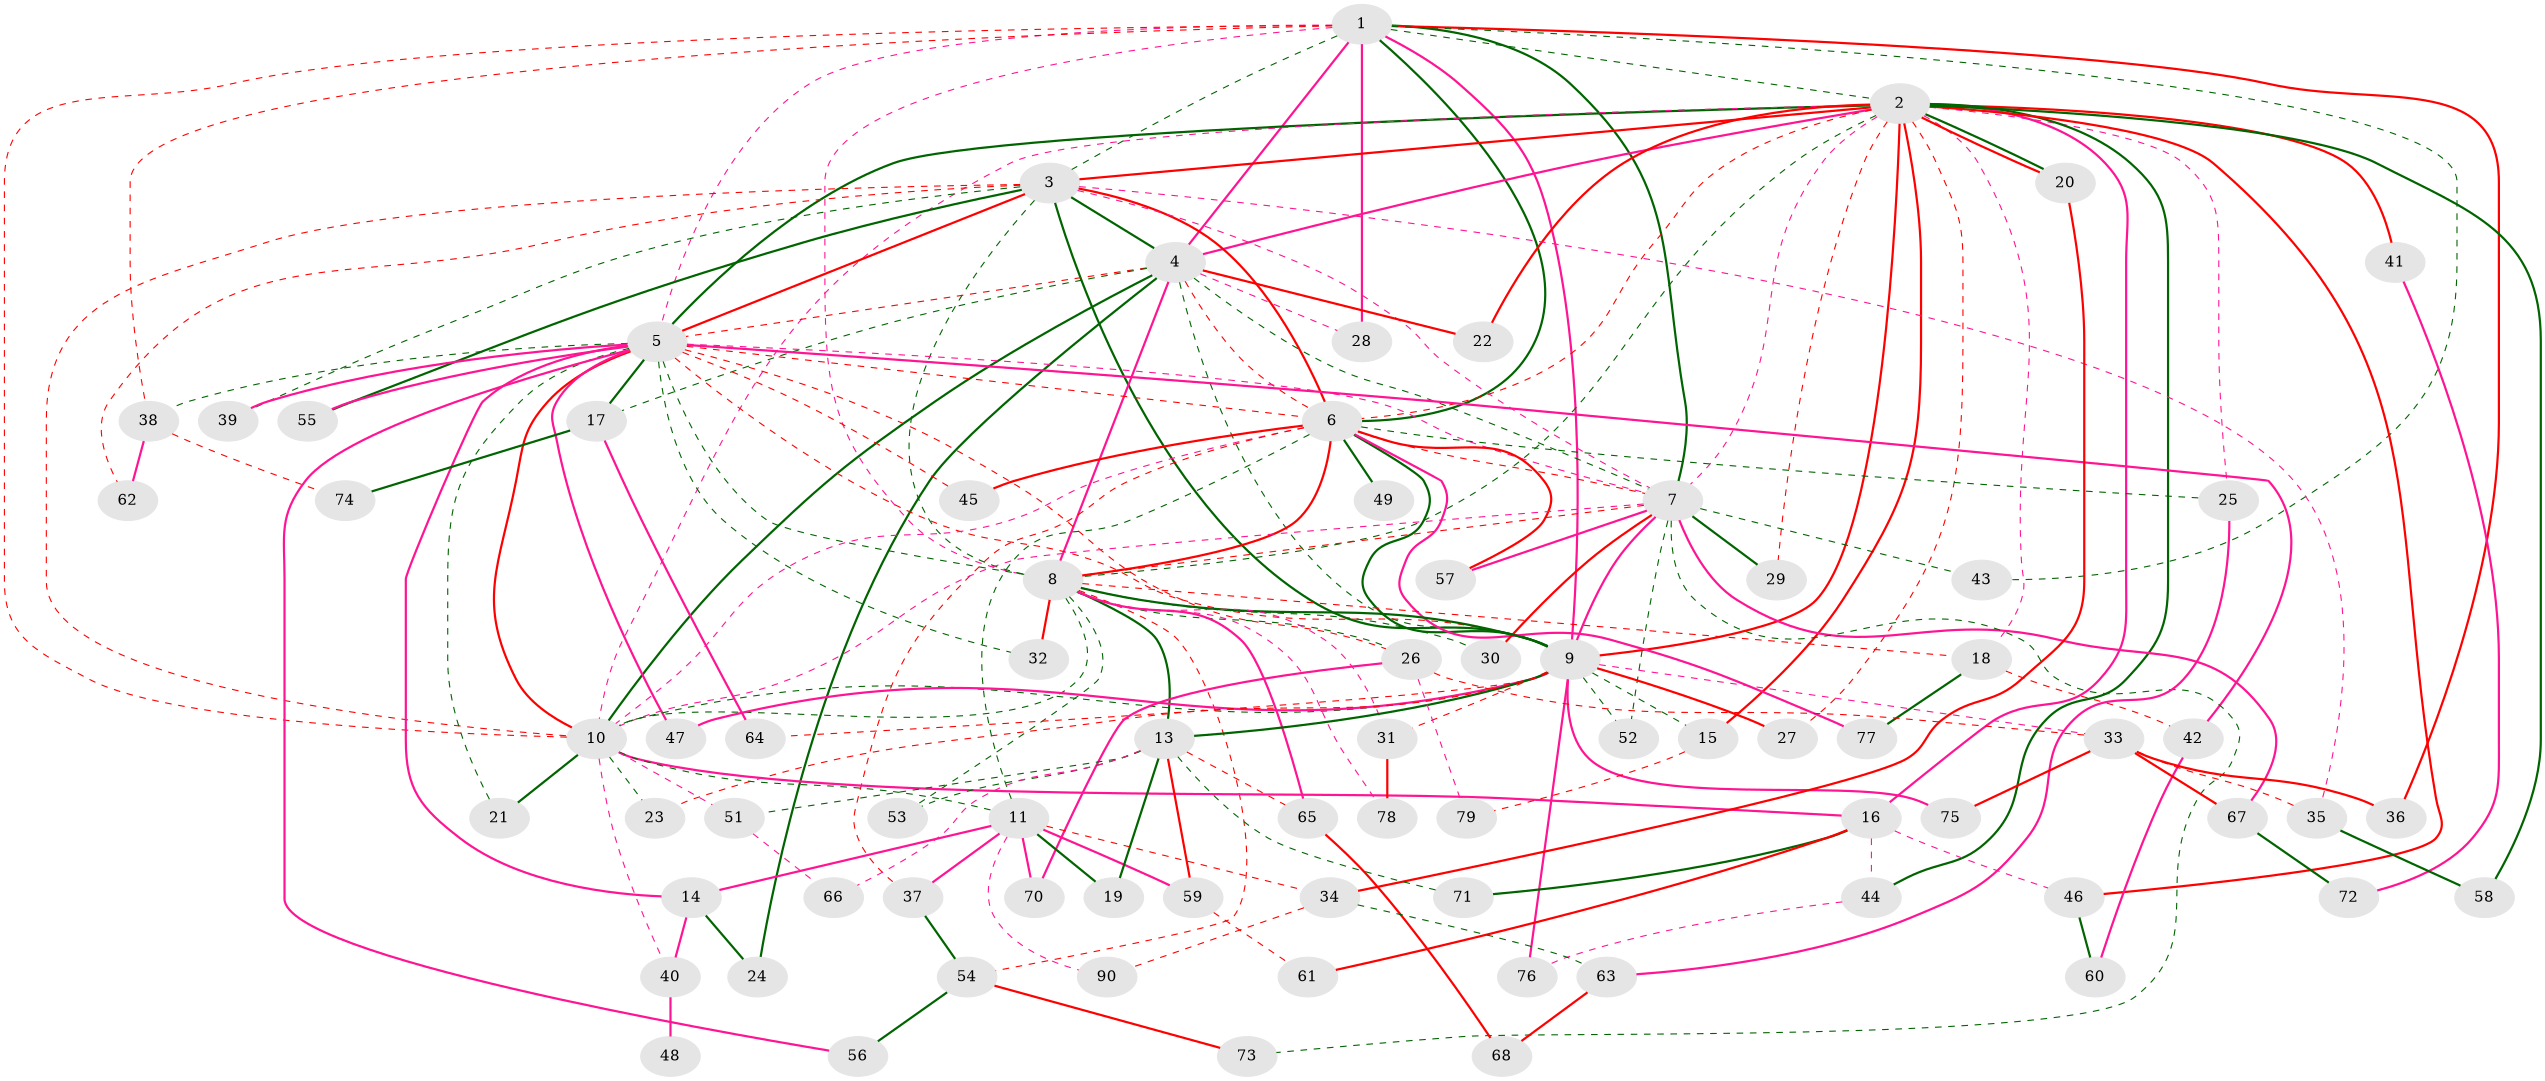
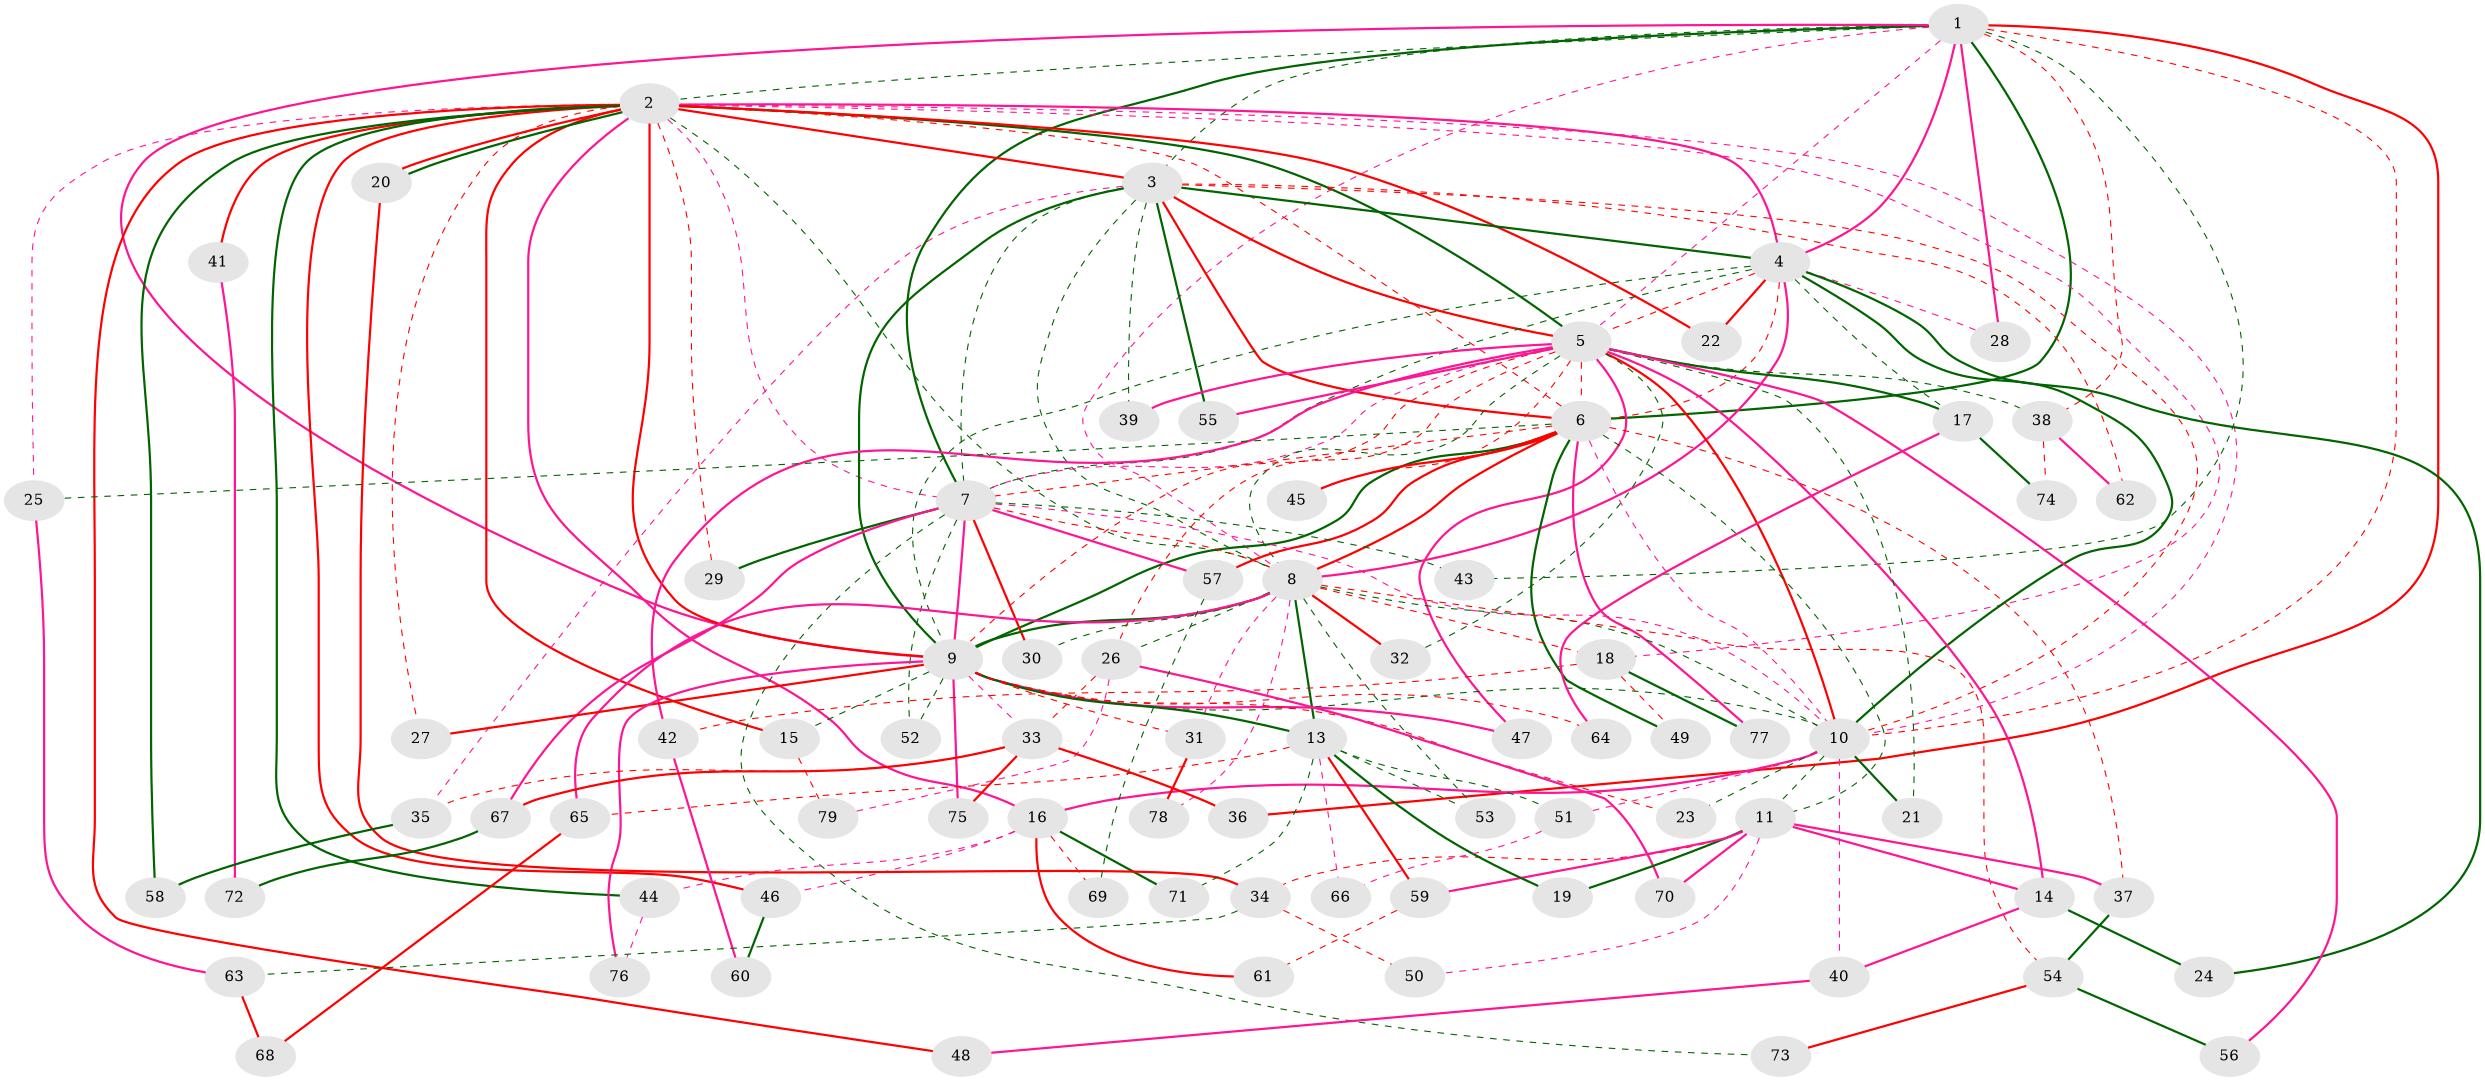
  graph {
    node [color=gray90 style=filled]
    edge [color=darkgreen style=bold]
    1
    2
    3
    4
    5
    6
    7
    8
    9
    10
    28
    36
    38
    43
    15
    16
    18
    20
    22
    25
    27
    29
    41
    44
    46
    48
    58
    35
    39
    55
    62
    17
    24
    14
    21
    26
    32
    42
    45
    47
    56
    11
    37
    49
    57
    77
    30
    52
    67
    73
    13
    31
    53
    54
    65
    78
    64
    23
    33
    75
    76
    40
    51
    74
    79
    71
    61
+   69
    34
    63
    72
    60
    70
    19
-   50 [label=90]
+   50
    59
    66
    68
    1 -- 2 [style=dashed]
    1 -- 3 [style=dashed]
    1 -- 4 [color=deeppink]
    1 -- 5 [color=deeppink style=dashed]
    1 -- 6
    1 -- 7
    1 -- 8 [color=deeppink style=dashed]
    1 -- 9 [color=deeppink]
    1 -- 10 [color=red style=dashed]
    1 -- 28 [color=deeppink]
    1 -- 36 [color=red]
    1 -- 38 [color=red style=dashed]
    1 -- 43 [style=dashed]
    2 -- 3 [color=red]
    2 -- 4 [color=deeppink]
    2 -- 5
    2 -- 6 [color=red style=dashed]
    2 -- 7 [color=deeppink style=dashed]
    2 -- 8 [style=dashed]
    2 -- 9 [color=red]
    2 -- 10 [color=deeppink style=dashed]
    2 -- 15 [color=red]
    2 -- 16 [color=deeppink]
    2 -- 18 [color=deeppink style=dashed]
    2 -- 20 [color=red]
    2 -- 20
    2 -- 22 [color=red]
    2 -- 25 [color=deeppink style=dashed]
    2 -- 27 [color=red style=dashed]
    2 -- 29 [color=red style=dashed]
    2 -- 41 [color=red]
    2 -- 44
    2 -- 46 [color=red]
+   2 -- 48 [color=red]
    2 -- 58
    3 -- 4
    3 -- 5 [color=red]
    3 -- 6 [color=red]
-   3 -- 7 [color=deeppink style=dashed]
+   3 -- 7 [style=dashed]
    3 -- 8 [style=dashed]
    3 -- 9
    3 -- 10 [color=red style=dashed]
    3 -- 35 [color=deeppink style=dashed]
    3 -- 39 [style=dashed]
    3 -- 55
    3 -- 62 [color=red style=dashed]
    4 -- 5 [color=red style=dashed]
    4 -- 6 [color=red style=dashed]
    4 -- 7 [style=dashed]
    4 -- 8 [color=deeppink]
    4 -- 9 [style=dashed]
    4 -- 10
    4 -- 28 [color=deeppink style=dashed]
    4 -- 22 [color=red]
    4 -- 17 [style=dashed]
    4 -- 24
    5 -- 6 [color=red style=dashed]
    5 -- 7 [color=deeppink style=dashed]
    5 -- 8 [style=dashed]
    5 -- 9 [color=red style=dashed]
    5 -- 10 [color=red]
    5 -- 38 [style=dashed]
    5 -- 39 [color=deeppink]
    5 -- 55 [color=deeppink]
    5 -- 17
    5 -- 14 [color=deeppink]
    5 -- 21 [style=dashed]
    5 -- 26 [color=red style=dashed]
    5 -- 32 [style=dashed]
    5 -- 42 [color=deeppink]
    5 -- 45 [color=red style=dashed]
    5 -- 47 [color=deeppink]
    5 -- 56 [color=deeppink]
    6 -- 7 [color=red style=dashed]
    6 -- 8 [color=red]
    6 -- 9
    6 -- 10 [color=deeppink style=dashed]
    6 -- 25 [style=dashed]
    6 -- 45 [color=red]
    6 -- 11 [style=dashed]
    6 -- 37 [color=red style=dashed]
    6 -- 49
    6 -- 57 [color=red]
    6 -- 77 [color=deeppink]
    7 -- 8 [color=red style=dashed]
    7 -- 9 [color=deeppink]
    7 -- 10 [color=deeppink style=dashed]
    7 -- 43 [style=dashed]
    7 -- 29
    7 -- 57 [color=deeppink]
    7 -- 30 [color=red]
    7 -- 52 [style=dashed]
    7 -- 67 [color=deeppink]
    7 -- 73 [style=dashed]
    8 -- 9
    8 -- 10 [style=dashed]
    8 -- 18 [color=red style=dashed]
    8 -- 26 [style=dashed]
    8 -- 32 [color=red]
    8 -- 30 [style=dashed]
    8 -- 13
    8 -- 31 [color=deeppink style=dashed]
    8 -- 53 [style=dashed]
    8 -- 54 [color=red style=dashed]
    8 -- 65 [color=deeppink]
    8 -- 78 [color=deeppink style=dashed]
    9 -- 10 [style=dashed]
    9 -- 15 [style=dashed]
    9 -- 27 [color=red]
    9 -- 47 [color=deeppink]
    9 -- 52 [style=dashed]
    9 -- 13
    9 -- 31 [color=red style=dashed]
    9 -- 64 [color=red style=dashed]
    9 -- 23 [color=red style=dashed]
    9 -- 33 [color=deeppink style=dashed]
    9 -- 75 [color=deeppink]
    9 -- 76 [color=deeppink]
    10 -- 16 [color=deeppink]
    10 -- 21
    10 -- 11 [style=dashed]
    10 -- 23 [style=dashed]
    10 -- 40 [color=deeppink style=dashed]
    10 -- 51 [color=deeppink style=dashed]
    38 -- 62 [color=deeppink]
    38 -- 74 [color=red style=dashed]
    15 -- 79 [color=red style=dashed]
    16 -- 44 [color=deeppink style=dashed]
    16 -- 46 [color=deeppink style=dashed]
    16 -- 71
    16 -- 61 [color=red]
+   16 -- 69 [color=red style=dashed]
    18 -- 42 [color=red style=dashed]
+   18 -- 49 [color=red style=dashed]
    18 -- 77
    20 -- 34 [color=red]
    25 -- 63 [color=deeppink]
    41 -- 72 [color=deeppink]
    44 -- 76 [color=deeppink style=dashed]
    46 -- 60
    35 -- 58
    17 -- 64 [color=deeppink]
    17 -- 74
    14 -- 24
    14 -- 40 [color=deeppink]
    26 -- 33 [color=red style=dashed]
    26 -- 79 [color=deeppink style=dashed]
    26 -- 70 [color=deeppink]
    42 -- 60 [color=deeppink]
    11 -- 14 [color=deeppink]
    11 -- 37 [color=deeppink]
    11 -- 34 [color=red style=dashed]
    11 -- 70 [color=deeppink]
    11 -- 19
    11 -- 50 [color=deeppink style=dashed]
    11 -- 59 [color=deeppink]
    37 -- 54
+   57 -- 69 [style=dashed]
    67 -- 72
    13 -- 53 [style=dashed]
    13 -- 65 [color=red style=dashed]
    13 -- 51 [style=dashed]
    13 -- 71 [style=dashed]
    13 -- 19
    13 -- 59 [color=red]
    13 -- 66 [color=deeppink style=dashed]
    31 -- 78 [color=red]
    54 -- 56
    54 -- 73 [color=red]
    65 -- 68 [color=red]
    33 -- 36 [color=red]
    33 -- 35 [color=red style=dashed]
    33 -- 67 [color=red]
    33 -- 75 [color=red]
    40 -- 48 [color=deeppink]
    51 -- 66 [color=deeppink style=dashed]
    34 -- 63 [style=dashed]
    34 -- 50 [color=red style=dashed]
    63 -- 68 [color=red]
    59 -- 61 [color=red style=dashed]
  }
